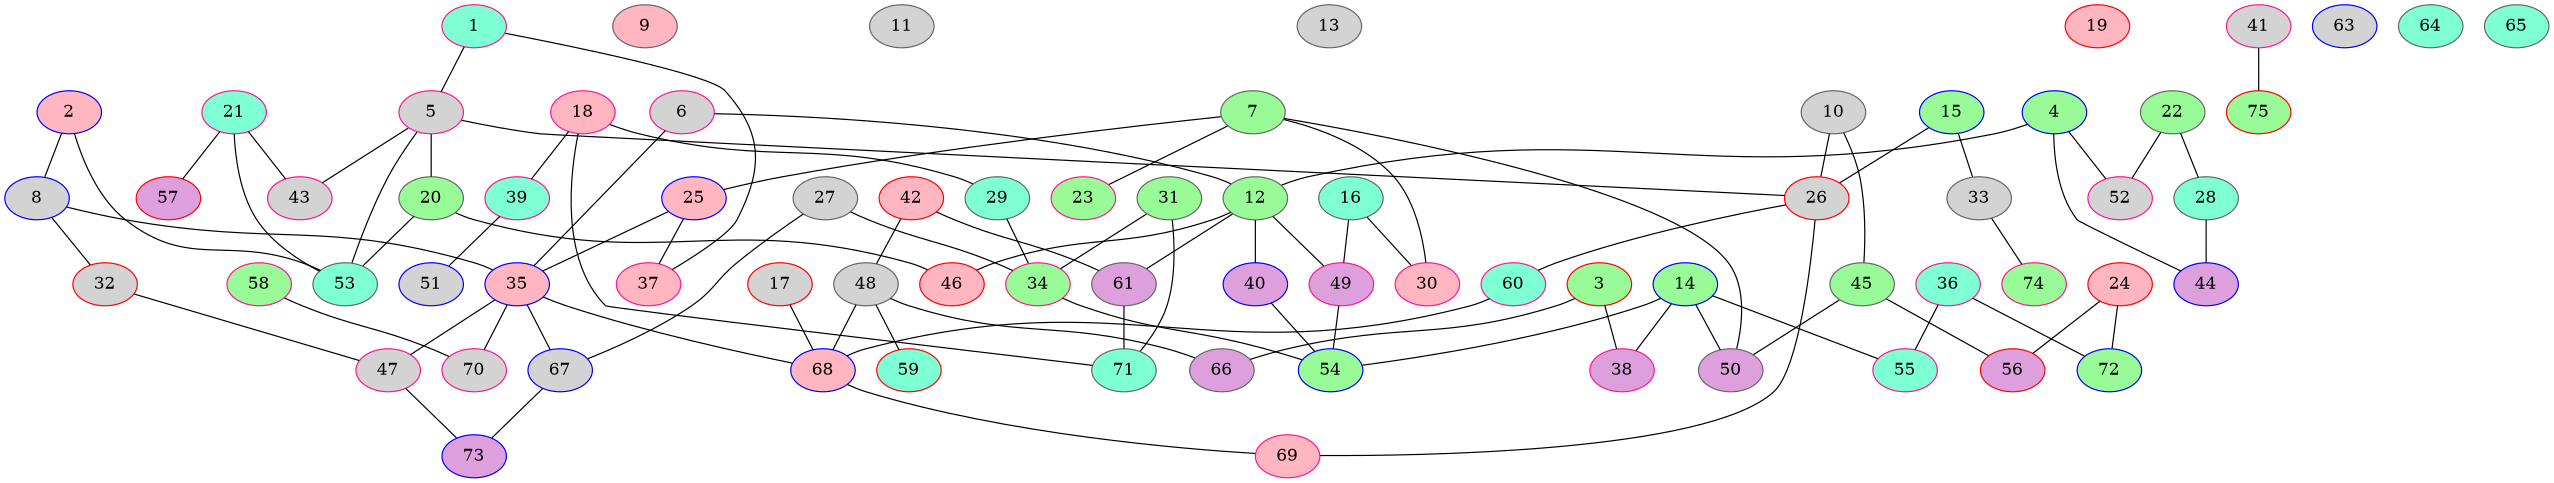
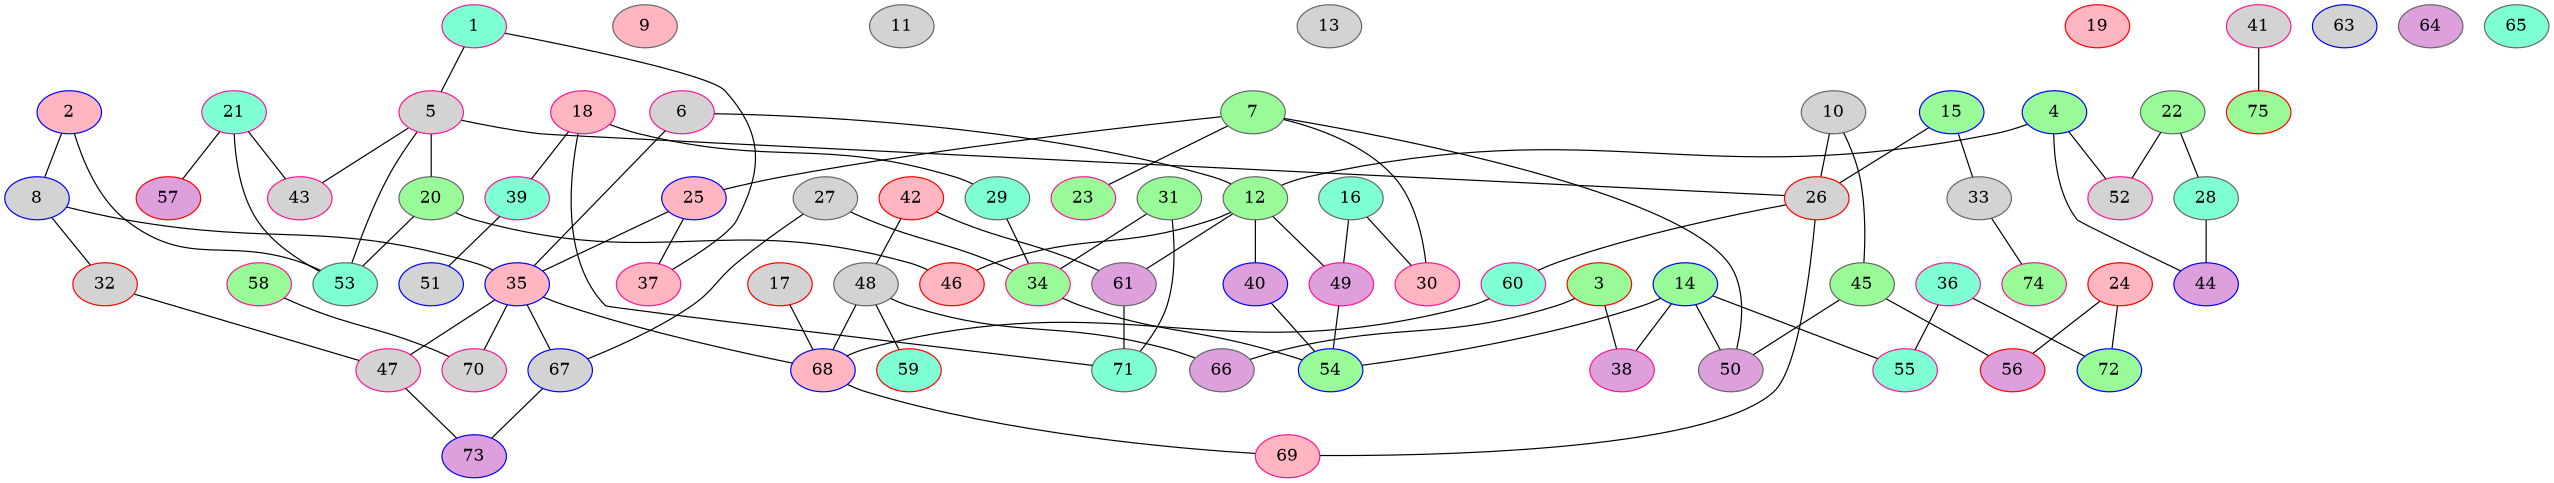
  graph {
    node [color=deeppink fillcolor=lightgrey style=filled]
    1 [fillcolor=aquamarine]
    5
    37 [fillcolor=lightpink]
    53 [color=gray40 fillcolor=aquamarine]
    20 [color=gray40 fillcolor=palegreen]
    26 [color=red]
    43
    25 [color=blue fillcolor=lightpink]
    35 [color=blue fillcolor=lightpink]
    2 [color=blue fillcolor=lightpink]
    8 [color=blue]
    32 [color=red]
    3 [color=red fillcolor=palegreen]
    38 [fillcolor=plum]
    66 [color=gray40 fillcolor=plum]
    4 [color=blue fillcolor=palegreen]
    12 [color=gray40 fillcolor=palegreen]
    44 [color=blue fillcolor=plum]
    52
    40 [color=blue fillcolor=plum]
    46 [color=red fillcolor=lightpink]
    49 [fillcolor=plum]
    61 [color=gray40 fillcolor=plum]
    60 [fillcolor=aquamarine]
    69 [fillcolor=lightpink]
    6
    68 [color=blue fillcolor=lightpink]
    67 [color=blue]
    47
    70
    7 [color=gray40 fillcolor=palegreen]
    23 [fillcolor=palegreen]
    30 [fillcolor=lightpink]
    50 [color=gray40 fillcolor=plum]
    9 [color=gray40 fillcolor=lightpink]
    10 [color=gray40]
    45 [color=gray40 fillcolor=palegreen]
    56 [color=red fillcolor=plum]
    11 [color=gray40]
    54 [color=blue fillcolor=palegreen]
    71 [color=gray40 fillcolor=aquamarine]
    13 [color=gray40]
    14 [color=blue fillcolor=palegreen]
    55 [fillcolor=aquamarine]
    15 [color=blue fillcolor=palegreen]
    33 [color=gray40]
    74 [fillcolor=palegreen]
    16 [color=gray40 fillcolor=aquamarine]
    17 [color=red]
    18 [fillcolor=lightpink]
    29 [color=gray40 fillcolor=aquamarine]
    39 [fillcolor=aquamarine]
    34 [fillcolor=palegreen]
    51 [color=blue]
    19 [color=red fillcolor=lightpink]
    21 [fillcolor=aquamarine]
    57 [color=red fillcolor=plum]
    22 [color=gray40 fillcolor=palegreen]
    28 [color=gray40 fillcolor=aquamarine]
    24 [color=red fillcolor=lightpink]
    72 [color=blue fillcolor=palegreen]
    27 [color=gray40]
    73 [color=blue fillcolor=plum]
    31 [color=gray40 fillcolor=palegreen]
    36 [fillcolor=aquamarine]
    41
    75 [color=red fillcolor=palegreen]
    42 [color=red fillcolor=lightpink]
    48 [color=gray40]
    59 [color=red fillcolor=aquamarine]
    58 [fillcolor=palegreen]
    63 [color=blue]
-   64 [color=gray40 fillcolor=aquamarine]
+   64 [color=gray40 fillcolor=plum]
    65 [color=gray40 fillcolor=aquamarine]
    1 -- 5
    1 -- 37
    5 -- 53
    5 -- 20
    5 -- 26
    5 -- 43
    20 -- 53
    20 -- 46
    26 -- 60
    26 -- 69
    25 -- 37
    25 -- 35
    35 -- 68
    35 -- 67
    35 -- 47
    35 -- 70
    2 -- 53
    2 -- 8
    8 -- 35
    8 -- 32
    32 -- 47
    3 -- 38
    3 -- 66
    4 -- 12
    4 -- 44
    4 -- 52
    12 -- 40
    12 -- 46
    12 -- 49
    12 -- 61
    40 -- 54
    49 -- 54
    61 -- 71
    60 -- 68
    6 -- 35
    6 -- 12
    68 -- 69
    67 -- 73
    47 -- 73
    7 -- 25
    7 -- 23
    7 -- 30
    7 -- 50
    10 -- 26
    10 -- 45
    45 -- 50
    45 -- 56
    14 -- 38
    14 -- 50
    14 -- 54
    14 -- 55
    15 -- 26
    15 -- 33
    33 -- 74
    16 -- 49
    16 -- 30
    17 -- 68
    18 -- 71
    18 -- 29
    18 -- 39
    29 -- 34
    39 -- 51
    34 -- 54
    21 -- 53
    21 -- 43
    21 -- 57
    22 -- 52
    22 -- 28
    28 -- 44
    24 -- 56
    24 -- 72
    27 -- 67
    27 -- 34
    31 -- 71
    31 -- 34
    36 -- 55
    36 -- 72
    41 -- 75
    42 -- 61
    42 -- 48
    48 -- 66
    48 -- 68
    48 -- 59
    58 -- 70
  }
